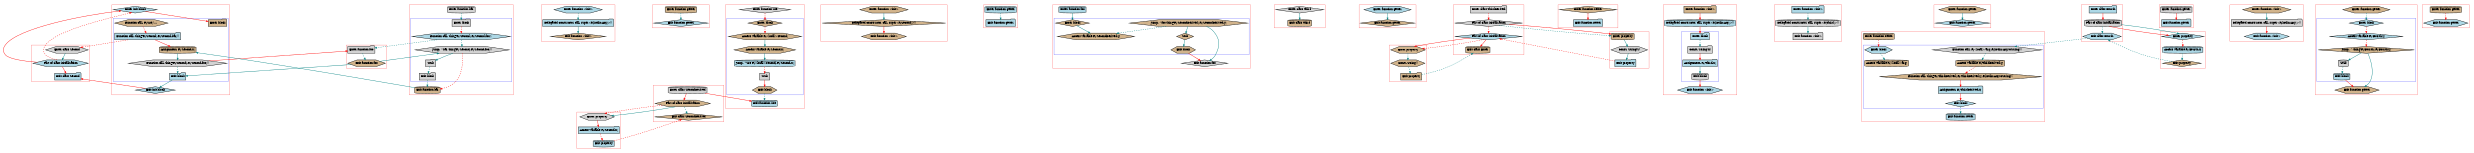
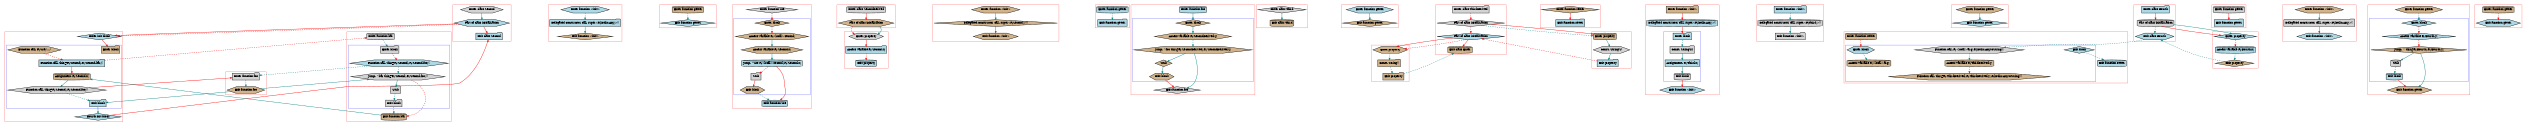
  digraph {
    nodesep=3
    node [fillcolor=lightblue penwidth=2 shape=hexagon style=filled]
    edge [color=teal penwidth=2 style=solid]
    n1 [fillcolor=lightgrey label="Enter class Second"]
    n2 [label="Part of class initialization"]
    n3 [label="Exit class Second" shape=folder]
    n4 [label="Enter function <init>"]
    n5 [label="Delegated constructor call: super<R|kotlin/Any|>()" shape=folder]
    n6 [fillcolor=tan label="Exit function <init>" shape=diamond]
    n7 [fillcolor=tan label="Enter function getter" shape=cylinder]
    n8 [label="Exit function getter" shape=diamond]
    n9 [fillcolor=tan label="Enter block" shape=folder]
    n10 [fillcolor=tan label="Function call: R|/use|(...)"]
    n11 [label="Function call: this@R|/Second|.R|/Second.bar|()" shape=folder]
    n12 [fillcolor=tan label="Assignment: R|/Second.x|" shape=cylinder]
    n13 [fillcolor=lightgrey label="Function call: this@R|/Second|.R|/Second.foo|()"]
    n14 [label="Exit block" shape=folder]
    n15 [label="Enter init block" shape=diamond]
-   n16 [label="Exit init block" shape=diamond]
+   n16 [label="Fourth init block" shape=diamond]
    n17 [fillcolor=lightgrey label="Enter block" shape=folder]
    n18 [label="Function call: this@R|/Second|.R|/Second.foo|()"]
    n19 [fillcolor=lightgrey label="Jump: ^bar this@R|/Second|.R|/Second.foo|()"]
    n20 [fillcolor=lightgrey label=Stub shape=folder]
    n21 [fillcolor=lightgrey label="Exit block" shape=folder]
    n22 [fillcolor=lightgrey label="Enter function bar" shape=cylinder]
    n23 [fillcolor=tan label="Exit function bar" shape=cylinder]
    n24 [fillcolor=tan label="Enter block" shape=diamond]
    n25 [fillcolor=tan label="Access variable R|<local>/second|"]
    n26 [fillcolor=tan label="Access variable R|/Second.x|"]
    n27 [label="Jump: ^use R|<local>/second|.R|/Second.x|" shape=cylinder]
    n28 [fillcolor=lightgrey label=Stub shape=folder]
    n29 [fillcolor=tan label="Exit block"]
    n30 [fillcolor=lightgrey label="Enter function use" shape=diamond]
    n31 [label="Exit function use" shape=cylinder]
    n32 [fillcolor=lightgrey label="Enter function foo" shape=folder]
    n33 [fillcolor=tan label="Exit function foo"]
    n34 [fillcolor=lightgrey label="Enter class SecondDerived" shape=cylinder]
    n35 [fillcolor=tan label="Part of class initialization"]
-   n36 [fillcolor=tan label="Exit class SecondDerived" shape=diamond]
    n37 [fillcolor=tan label="Enter function <init>"]
    n38 [fillcolor=tan label="Delegated constructor call: super<R|Second|>()" shape=diamond]
    n39 [fillcolor=tan label="Exit function <init>"]
    n40 [label="Enter function getter" shape=cylinder]
    n41 [label="Exit function getter" shape=folder]
    n42 [fillcolor=lightgrey label="Enter property"]
    n43 [label="Access variable R|/Second.x|" shape=folder]
    n44 [label="Exit property" shape=cylinder]
    n45 [fillcolor=tan label="Enter block" shape=diamond]
    n46 [fillcolor=tan label="Access variable R|/SecondDerived.y|"]
    n47 [fillcolor=tan label="Jump: ^foo this@R|/SecondDerived|.R|/SecondDerived.y|"]
    n48 [fillcolor=tan label=Stub shape=diamond]
    n49 [fillcolor=tan label="Exit block"]
    n50 [label="Enter function foo" shape=cylinder]
    n51 [fillcolor=lightgrey label="Exit function foo" shape=diamond]
    n52 [fillcolor=lightgrey label="Enter class Third" shape=diamond]
    n53 [fillcolor=tan label="Exit class Third" shape=cylinder]
    n54 [label="Enter function getter"]
    n55 [fillcolor=tan label="Exit function getter" shape=diamond]
    n56 [fillcolor=lightgrey label="Enter class ThirdDerived" shape=folder]
    n57 [fillcolor=lightgrey label="Part of class initialization" shape=diamond]
    n58 [label="Part of class initialization" shape=diamond]
    n59 [fillcolor=tan label="Exit class Enter" shape=cylinder]
    n60 [fillcolor=tan label="Enter function setter" shape=diamond]
    n61 [label="Exit function setter" shape=folder]
    n62 [label="Enter block" shape=folder]
    n63 [fillcolor=lightgrey label="Const: String(X)" shape=folder]
    n64 [label="Assignment: R|/Third.x|" shape=folder]
    n65 [fillcolor=lightgrey label="Exit block" shape=cylinder]
    n66 [fillcolor=tan label="Enter function <init>" shape=folder]
    n67 [label="Delegated constructor call: super<R|kotlin/Any|>()" shape=cylinder]
    n68 [label="Exit function <init>"]
    n69 [label="Enter function <init>" shape=folder]
    n70 [fillcolor=lightgrey label="Delegated constructor call: super<R|Third|>()" shape=cylinder]
    n71 [fillcolor=lightgrey label="Exit function <init>" shape=folder]
    n72 [fillcolor=tan label="Enter function getter"]
    n73 [label="Exit function getter" shape=diamond]
    n74 [label="Enter block"]
    n75 [fillcolor=tan label="Access variable R|<local>/arg|" shape=cylinder]
    n76 [fillcolor=lightgrey label="Function call: R|<local>/arg|.R|kotlin/Any.toString|()"]
    n77 [fillcolor=tan label="Access variable R|/ThirdDerived.y|" shape=cylinder]
    n78 [fillcolor=tan label="Function call: this@R|/ThirdDerived|.R|/ThirdDerived.y|.R|kotlin/Any.toString|()"]
-   n79 [label="Assignment: F|/ThirdDerived.x|" shape=folder]
    n80 [label="Exit block" shape=diamond]
    n81 [fillcolor=tan label="Enter function setter" shape=cylinder]
    n82 [label="Exit function setter" shape=cylinder]
    n83 [fillcolor=tan label="Enter property" shape=cylinder]
    n84 [fillcolor=lightgrey label="Const: String(Y)"]
    n85 [label="Exit property" shape=folder]
    n86 [fillcolor=lightgrey label="Enter function getter" shape=cylinder]
    n87 [label="Exit function getter" shape=folder]
    n88 [fillcolor=tan label="Enter property"]
-   n89 [fillcolor=tan label="Const: String()"]
+   n89 [fillcolor=tan label="Const: String()" shape=folder]
    n90 [fillcolor=tan label="Exit property" shape=folder]
    n91 [label="Enter class Fourth" shape=folder]
    n92 [fillcolor=lightgrey label="Part of class initialization" shape=cylinder]
    n93 [label="Exit class Fourth"]
    n94 [fillcolor=tan label="Enter function <init>"]
    n95 [fillcolor=lightgrey label="Delegated constructor call: super<R|kotlin/Any|>()" shape=folder]
    n96 [label="Exit function <init>"]
    n97 [label="Enter block" shape=diamond]
    n98 [label="Access variable R|/Fourth.y|" shape=diamond]
    n99 [fillcolor=tan label="Jump: ^ this@R|/Fourth|.R|/Fourth.y|" shape=diamond]
    n100 [fillcolor=lightgrey label=Stub shape=cylinder]
    n101 [label="Exit block" shape=cylinder]
    n102 [fillcolor=tan label="Enter function getter"]
    n103 [fillcolor=tan label="Exit function getter"]
    n104 [fillcolor=tan label="Enter function getter" shape=cylinder]
    n105 [label="Exit function getter"]
    n106 [label="Enter property" shape=diamond]
    n107 [label="Access variable R|/Fourth.x|" shape=cylinder]
    n108 [fillcolor=tan label="Exit property" shape=diamond]
    subgraph cluster_1 {
      color=red
      n1
      n2
      n3
    }
    subgraph cluster_2 {
      color=red
      n4
      n5
      n6
    }
    subgraph cluster_3 {
      color=red
      n7
      n8
    }
    subgraph cluster_4 {
      color=red
      n15
      n16
      subgraph cluster_5 {
        color=blue
        n9
        n10
        n11
        n12
        n13
        n14
      }
    }
    subgraph cluster_6 {
      color=red
      n22
      n23
      subgraph cluster_7 {
        color=blue
        n17
        n18
        n19
        n20
        n21
      }
    }
    subgraph cluster_8 {
      color=red
      n30
      n31
      subgraph cluster_9 {
        color=blue
        n24
        n25
        n26
        n27
        n28
        n29
      }
    }
    subgraph cluster_10 {
      color=red
      n32
      n33
    }
    subgraph cluster_11 {
      color=red
      n34
      n35
-     n36
    }
    subgraph cluster_12 {
      color=red
      n37
      n38
      n39
    }
    subgraph cluster_13 {
      color=red
      n40
      n41
    }
    subgraph cluster_14 {
      color=red
      n42
      n43
      n44
    }
    subgraph cluster_15 {
      color=red
      n50
      n51
      subgraph cluster_16 {
        color=blue
        n45
        n46
        n47
        n48
        n49
      }
    }
    subgraph cluster_17 {
      color=red
      n52
      n53
    }
    subgraph cluster_18 {
      color=red
      n54
      n55
    }
    subgraph cluster_19 {
      color=red
      n56
      n57
      n58
      n59
    }
    subgraph cluster_20 {
      color=red
      n60
      n61
    }
    subgraph cluster_21 {
      color=red
      n66
      n67
      n68
      subgraph cluster_22 {
        color=blue
        n62
        n63
        n64
        n65
      }
    }
    subgraph cluster_23 {
      color=red
      n69
      n70
      n71
    }
    subgraph cluster_24 {
      color=red
      n72
      n73
    }
    subgraph cluster_25 {
      color=red
      n81
      n82
      subgraph cluster_26 {
        color=blue
        n74
        n75
        n76
        n77
        n78
-       n79
        n80
      }
    }
    subgraph cluster_27 {
      color=red
      n83
      n84
      n85
    }
    subgraph cluster_28 {
      color=red
      n86
      n87
    }
    subgraph cluster_29 {
      color=red
      n88
      n89
      n90
    }
    subgraph cluster_30 {
      color=red
      n91
      n92
      n93
    }
    subgraph cluster_31 {
      color=red
      n94
      n95
      n96
    }
    subgraph cluster_32 {
      color=red
      n102
      n103
      subgraph cluster_33 {
        color=blue
        n97
        n98
        n99
        n100
        n101
      }
    }
    subgraph cluster_34 {
      color=red
      n104
      n105
    }
    subgraph cluster_35 {
      color=red
      n106
      n107
      n108
    }
    n1 -> n2
    n2 -> n3 [color=red]
    n2 -> n15 [color=red]
    n2 -> n15 [color=red style=dashed]
    n4 -> n5 [style=dashed]
    n5 -> n6
    n7 -> n8 [style=dashed]
    n10 -> n11 [color=red style=dashed]
    n11 -> n12 [color=red]
-   n11 -> n1 [color=red style=dashed]
+   n11 -> n22 [color=red style=dashed]
    n12 -> n13
    n13 -> n14 [style=dashed]
    n13 -> n32 [color=red]
    n14 -> n16
    n15 -> n9 [color=red]
    n16 -> n3 [color=red]
    n17 -> n18 [color=red style=dashed]
    n18 -> n19 [style=dashed]
    n18 -> n32 [style=dashed]
    n19 -> n20
    n19 -> n23 [color=red style=dashed]
    n20 -> n21 [style=dashed]
    n21 -> n23 [style=dashed]
    n22 -> n17 [style=dashed]
    n23 -> n12
    n24 -> n25 [color=red style=dashed]
    n25 -> n26
    n26 -> n27
    n27 -> n28 [color=red style=dashed]
-   n34 -> n31 [color=red]
+   n27 -> n31 [color=red]
    n28 -> n29 [color=red]
    n29 -> n31 [style=dashed]
    n30 -> n24 [color=red style=dashed]
    n32 -> n33 [style=dashed]
    n33 -> n14
    n33 -> n19
    n34 -> n35 [color=red]
-   n35 -> n36 [style=dashed]
    n35 -> n42 [color=red style=dashed]
    n35 -> n42
    n37 -> n38
    n38 -> n39 [color=red]
    n40 -> n41 [style=dashed]
    n42 -> n43 [color=red]
    n43 -> n44 [color=red style=dashed]
-   n44 -> n36 [color=red style=dashed]
    n45 -> n46
-   n47 -> n46 [style=dashed]
+   n46 -> n47 [style=dashed]
    n47 -> n48
    n47 -> n51
    n48 -> n49
    n49 -> n51 [color=red]
    n50 -> n45
    n52 -> n53
    n54 -> n55
    n56 -> n57 [color=red style=dashed]
    n57 -> n58 [color=red style=dashed]
    n57 -> n83 [style=dashed]
    n57 -> n83 [color=red]
    n58 -> n59 [color=red]
    n58 -> n88 [color=red]
    n58 -> n88 [color=red style=dashed]
    n60 -> n61 [color=red]
    n62 -> n63 [style=dashed]
-   n63 -> n64 [color=red]
+   n63 -> n64
    n64 -> n65
    n65 -> n68 [color=red]
    n66 -> n67 [color=red]
    n67 -> n62 [color=red]
    n69 -> n70 [style=dashed]
    n70 -> n71
    n72 -> n73
    n74 -> n75 [style=dashed]
    n76 -> n77 [style=dashed]
    n77 -> n78 [color=red style=dashed]
-   n78 -> n79 [color=red]
-   n79 -> n80 [color=red]
    n80 -> n82 [style=dashed]
    n81 -> n74 [color=red style=dashed]
    n83 -> n84
    n84 -> n85
    n85 -> n58 [color=red style=dashed]
    n86 -> n87 [color=red]
    n88 -> n89 [style=dashed]
    n89 -> n90 [style=dashed]
    n90 -> n59 [style=dashed]
    n91 -> n92 [color=red]
    n92 -> n93 [style=dashed]
    n92 -> n106 [color=red]
    n92 -> n106
    n93 -> n76 [style=dashed]
    n94 -> n95
    n95 -> n96 [color=red]
    n97 -> n98 [color=red style=dashed]
    n98 -> n99 [color=red style=dashed]
    n99 -> n100
    n99 -> n103
    n100 -> n101 [style=dashed]
    n101 -> n103 [color=red]
    n102 -> n97 [style=dashed]
    n104 -> n105 [color=red style=dashed]
    n106 -> n107 [color=red style=dashed]
    n107 -> n108 [style=dashed]
    n108 -> n93 [style=dashed]
  }
